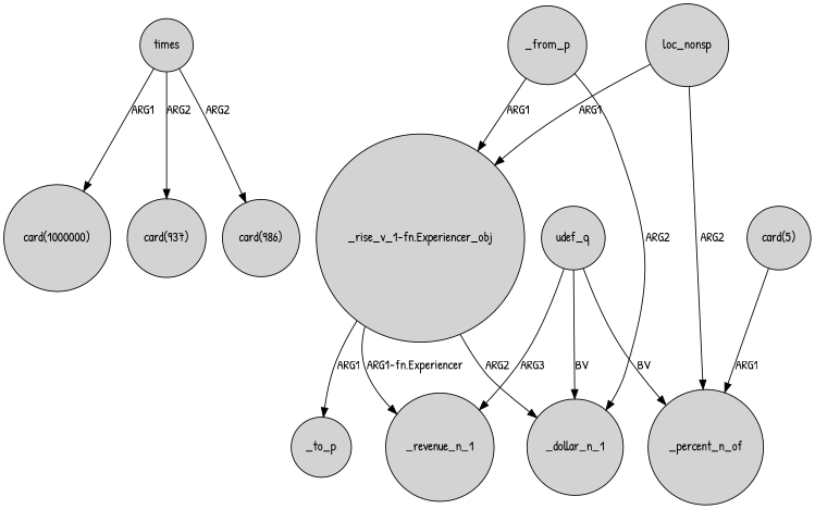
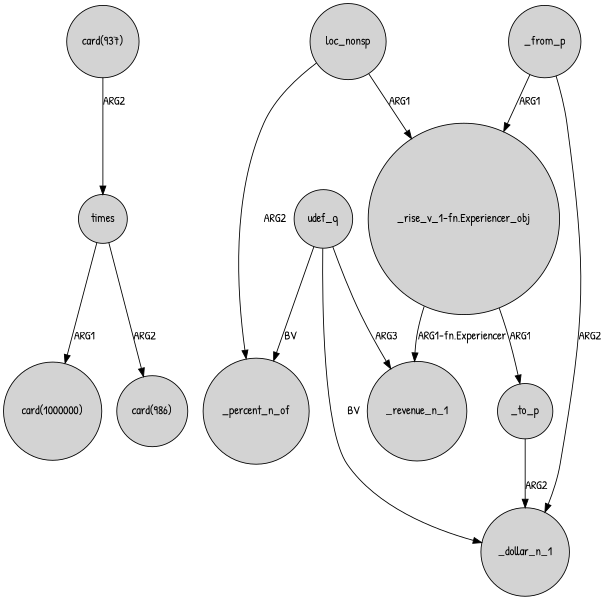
  digraph {
    fontname="Patrick Hand"
    node [fontname="Patrick Hand" shape=circle style=filled]
    edge [fontname="Patrick Hand"]
    times
    "card(1000000)"
    "card(937)"
    "card(986)"
    udef_q
    _dollar_n_1
    _percent_n_of
    _revenue_n_1
    "_rise_v_1-fn.Experiencer_obj"
    _to_p
    loc_nonsp
-   "card(5)"
    _from_p
    times -> "card(1000000)" [label=ARG1]
-   times -> "card(937)" [label=ARG2]
+   "card(937)" -> times [label=ARG2]
    times -> "card(986)" [label=ARG2]
    udef_q -> _dollar_n_1 [label=BV]
    udef_q -> _percent_n_of [label=BV]
    udef_q -> _revenue_n_1 [label=ARG3]
    "_rise_v_1-fn.Experiencer_obj" -> _revenue_n_1 [label="ARG1-fn.Experiencer"]
    "_rise_v_1-fn.Experiencer_obj" -> _to_p [label=ARG1]
-   "_rise_v_1-fn.Experiencer_obj" -> _dollar_n_1 [label=ARG2]
+   _to_p -> _dollar_n_1 [label=ARG2]
    loc_nonsp -> _percent_n_of [label=ARG2]
    loc_nonsp -> "_rise_v_1-fn.Experiencer_obj" [label=ARG1]
-   "card(5)" -> _percent_n_of [label=ARG1]
    _from_p -> _dollar_n_1 [label=ARG2]
    _from_p -> "_rise_v_1-fn.Experiencer_obj" [label=ARG1]
  }
